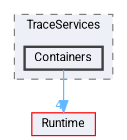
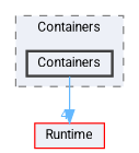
  digraph {
    compound=true
    fontname=Roboto
    node [fillcolor="#edf0f7" fontname=Roboto fontsize=10 shape=box]
    n1 [color=grey25 height=0.2 label=Containers style="filled,bold" width=0.4]
    n2 [color=red height=0.2 label=Runtime style=filled width=0.4]
    subgraph cluster_1 {
      bgcolor="#edf0f7"
      fontsize=10
-     label=TraceServices
+     label=Containers
      pencolor=grey50
      style="filled,dashed"
      n1
    }
    n1 -> n2 [color=steelblue1 fontcolor=steelblue1 fontname=Roboto fontsize=10 headlabel=4 labeldistance=1.5 labelfontname=Helvetica labelfontsize=10]
  }
